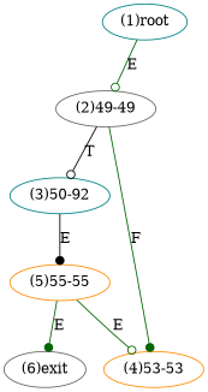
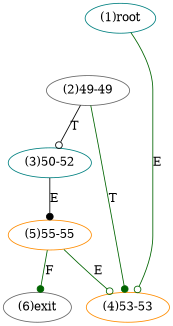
  digraph {
    node [color=teal]
    edge [arrowhead=odot color=darkgreen]
    n1 [label="(1)root"]
    n2 [color=gray40 label="(2)49-49"]
-   n3 [label="(3)50-92"]
+   n3 [label="(3)50-52"]
    n4 [color=darkorange label="(4)53-53"]
    n5 [color=darkorange label="(5)55-55"]
    n6 [color=gray40 label="(6)exit"]
-   n1 -> n2 [label=E]
+   n1 -> n4 [label=E]
    n2 -> n3 [color=black label=T]
-   n2 -> n4 [arrowhead=dot label=F]
+   n2 -> n4 [arrowhead=dot label=T]
    n3 -> n5 [arrowhead=dot color=black label=E]
    n5 -> n4 [label=E]
-   n5 -> n6 [arrowhead=dot label=E]
+   n5 -> n6 [arrowhead=dot label=F]
  }
